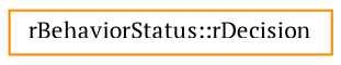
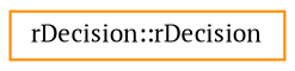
  digraph {
    rankdir=LR
    fontname="PT Serif"
-   n1 [color=darkorange fillcolor=white fontname="PT Serif" fontsize=10 height=0.2 label="rBehaviorStatus::rDecision" shape=record style=filled width=0.4]
+   n1 [color=darkorange fillcolor=white fontname="PT Serif" fontsize=10 height=0.2 label="rDecision::rDecision" shape=record style=filled width=0.4]
  }
